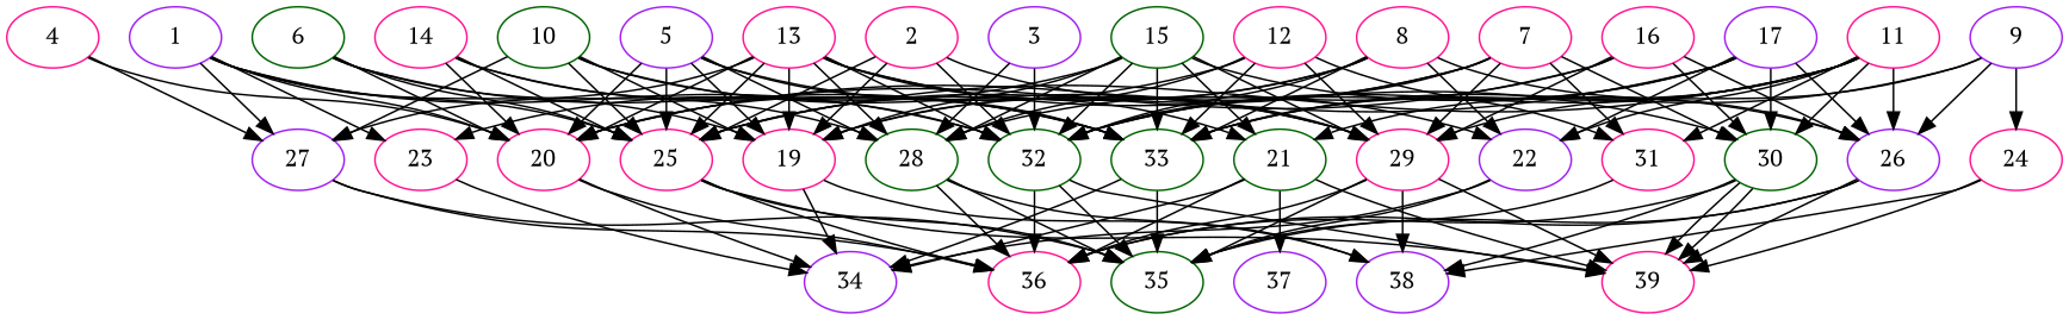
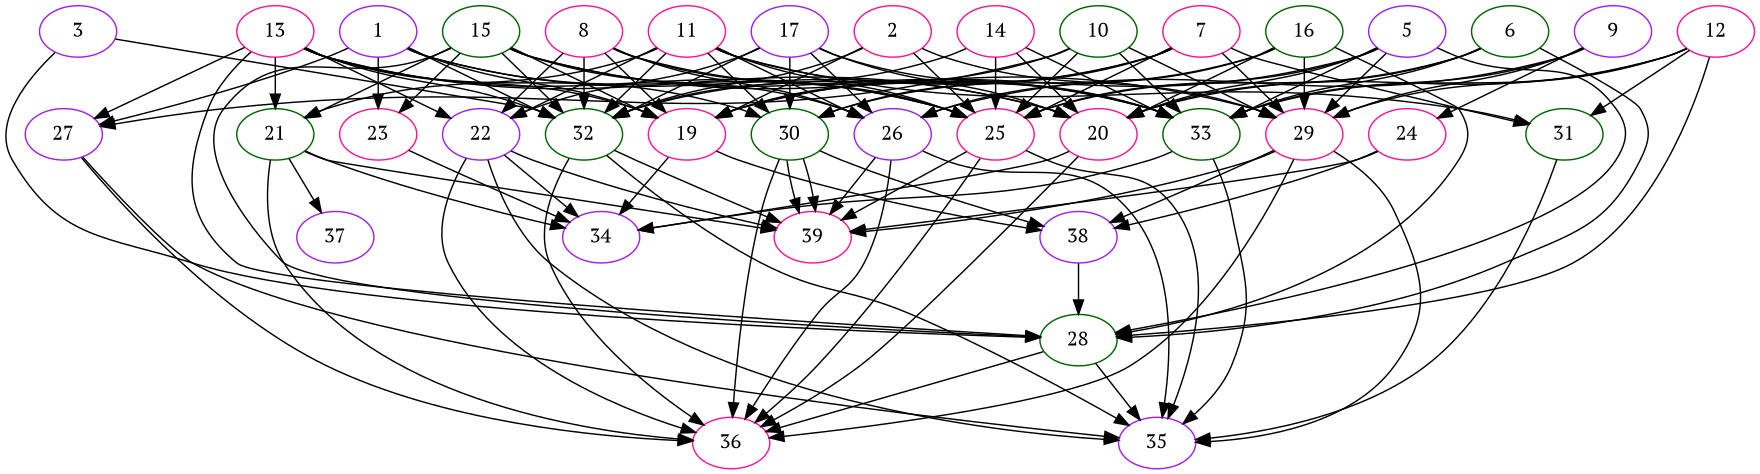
  digraph {
    fontname="PT Serif"
    node [alpha=0.01 color=deeppink fontname="PT Serif"]
    edge [fontname="PT Serif"]
    1 [alpha=0.05 color=purple expect_size=11446834057618878]
    19 [alpha=0.02 expect_size=6279823617949696000]
    20 [alpha=0.16 expect_size=1954669348440201728]
    23 [alpha=0.14 expect_size=902630605197545856]
    25 [alpha=0.15 expect_size=558633560611896]
    27 [alpha=0.16 color=purple expect_size=857888107707892992]
    32 [alpha=0.20 color=darkgreen expect_size=18918374147538820]
    34 [alpha=0.11 color=purple expect_size=465698910772748353536]
    38 [alpha=0.07 color=purple expect_size=274156983614317789184]
    36 [expect_size=110093900256668286976]
-   35 [color=darkgreen expect_size=391126392575886]
+   35 [color=purple expect_size=391126392575886]
    39 [alpha=0.20 expect_size=824040810259144]
    2 [alpha=0.05 expect_size=9799918220889554944]
    29 [alpha=0.02 expect_size=17503524714694688]
    3 [alpha=0.02 color=purple expect_size=396488900005412732928]
    28 [alpha=0.03 color=darkgreen expect_size=942535804993548544]
-   4 [alpha=0.09 expect_size=17754003973470370]
    5 [alpha=0.05 color=purple expect_size=10851535211817074688]
    33 [alpha=0.05 color=darkgreen expect_size=13915659506562296]
    6 [color=darkgreen expect_size=6675059264978063]
    7 [alpha=0.04 expect_size=52711147013065064]
    30 [alpha=0.13 color=darkgreen expect_size=13344083389291618]
-   31 [expect_size=2826123208515654144]
+   31 [color=darkgreen expect_size=2826123208515654144]
    8 [alpha=0.19 expect_size=296013441007616000000]
    22 [alpha=0.18 color=purple expect_size=389959844444233536]
    26 [alpha=0.18 color=purple expect_size=1702545411798855936]
    9 [alpha=0.02 color=purple expect_size=2359022173253552570368]
    24 [alpha=0.11 expect_size=114865061443732448]
    10 [alpha=0.15 color=darkgreen expect_size=3369472472861865]
    11 [alpha=0.09 expect_size=27300027765715552]
    21 [color=darkgreen expect_size=97073485383102448]
    37 [alpha=0.07 color=purple expect_size=3198282390084941]
    12 [alpha=0.02 expect_size=7454402384413964]
    13 [alpha=0.19 expect_size=2190375960994767699968]
    14 [alpha=0.16 expect_size=1604424231044689952768]
    15 [color=darkgreen expect_size=937408093620287744]
-   16 [alpha=0.04 expect_size=32166174819576971264]
+   16 [alpha=0.04 color=darkgreen expect_size=32166174819576971264]
    17 [alpha=0.13 color=purple expect_size=224145051244128370688]
    1 -> 19
    1 -> 20
    1 -> 23
    1 -> 25
    1 -> 27
    1 -> 32
    19 -> 34
    19 -> 38
    20 -> 34
    20 -> 36
    23 -> 34
    25 -> 36
    25 -> 35
    25 -> 39
    27 -> 36
    27 -> 35
    32 -> 36
    32 -> 35
    32 -> 39
    2 -> 19
    2 -> 25
    2 -> 32
    2 -> 29
    29 -> 38
    29 -> 36
    29 -> 35
    29 -> 39
    3 -> 32
    3 -> 28
-   28 -> 38
+   38 -> 28
    28 -> 36
    28 -> 35
-   4 -> 20
-   4 -> 27
    5 -> 19
    5 -> 20
    5 -> 25
    5 -> 29
    5 -> 28
    5 -> 33
    33 -> 34
    33 -> 35
    6 -> 20
    6 -> 25
    6 -> 28
    6 -> 33
    7 -> 19
    7 -> 25
    7 -> 32
    7 -> 29
    7 -> 30
    7 -> 31
    30 -> 38
    30 -> 36
    30 -> 39
    30 -> 39
    31 -> 35
    8 -> 19
    8 -> 25
    8 -> 32
    8 -> 33
    8 -> 22
    8 -> 26
    22 -> 34
+   22 -> 36
    22 -> 35
+   22 -> 39
    26 -> 36
    26 -> 35
    26 -> 39
    9 -> 29
    9 -> 33
    9 -> 26
    9 -> 24
    24 -> 38
    24 -> 39
    10 -> 19
    10 -> 25
    10 -> 27
    10 -> 29
    10 -> 33
    11 -> 25
    11 -> 32
    11 -> 33
    11 -> 30
    11 -> 31
    11 -> 22
    11 -> 26
    11 -> 21
    21 -> 34
    21 -> 36
    21 -> 39
    21 -> 37
    12 -> 20
    12 -> 29
    12 -> 28
    12 -> 33
    12 -> 31
    13 -> 19
    13 -> 20
    13 -> 25
    13 -> 27
    13 -> 32
    13 -> 28
    13 -> 30
    13 -> 22
    13 -> 21
    14 -> 20
    14 -> 25
    14 -> 32
    14 -> 33
    15 -> 19
    15 -> 23
    15 -> 32
    15 -> 29
    15 -> 28
    15 -> 33
    15 -> 26
    15 -> 21
    16 -> 20
    16 -> 29
    16 -> 28
    16 -> 30
    16 -> 26
    17 -> 20
    17 -> 32
    17 -> 33
    17 -> 30
    17 -> 22
    17 -> 26
  }
